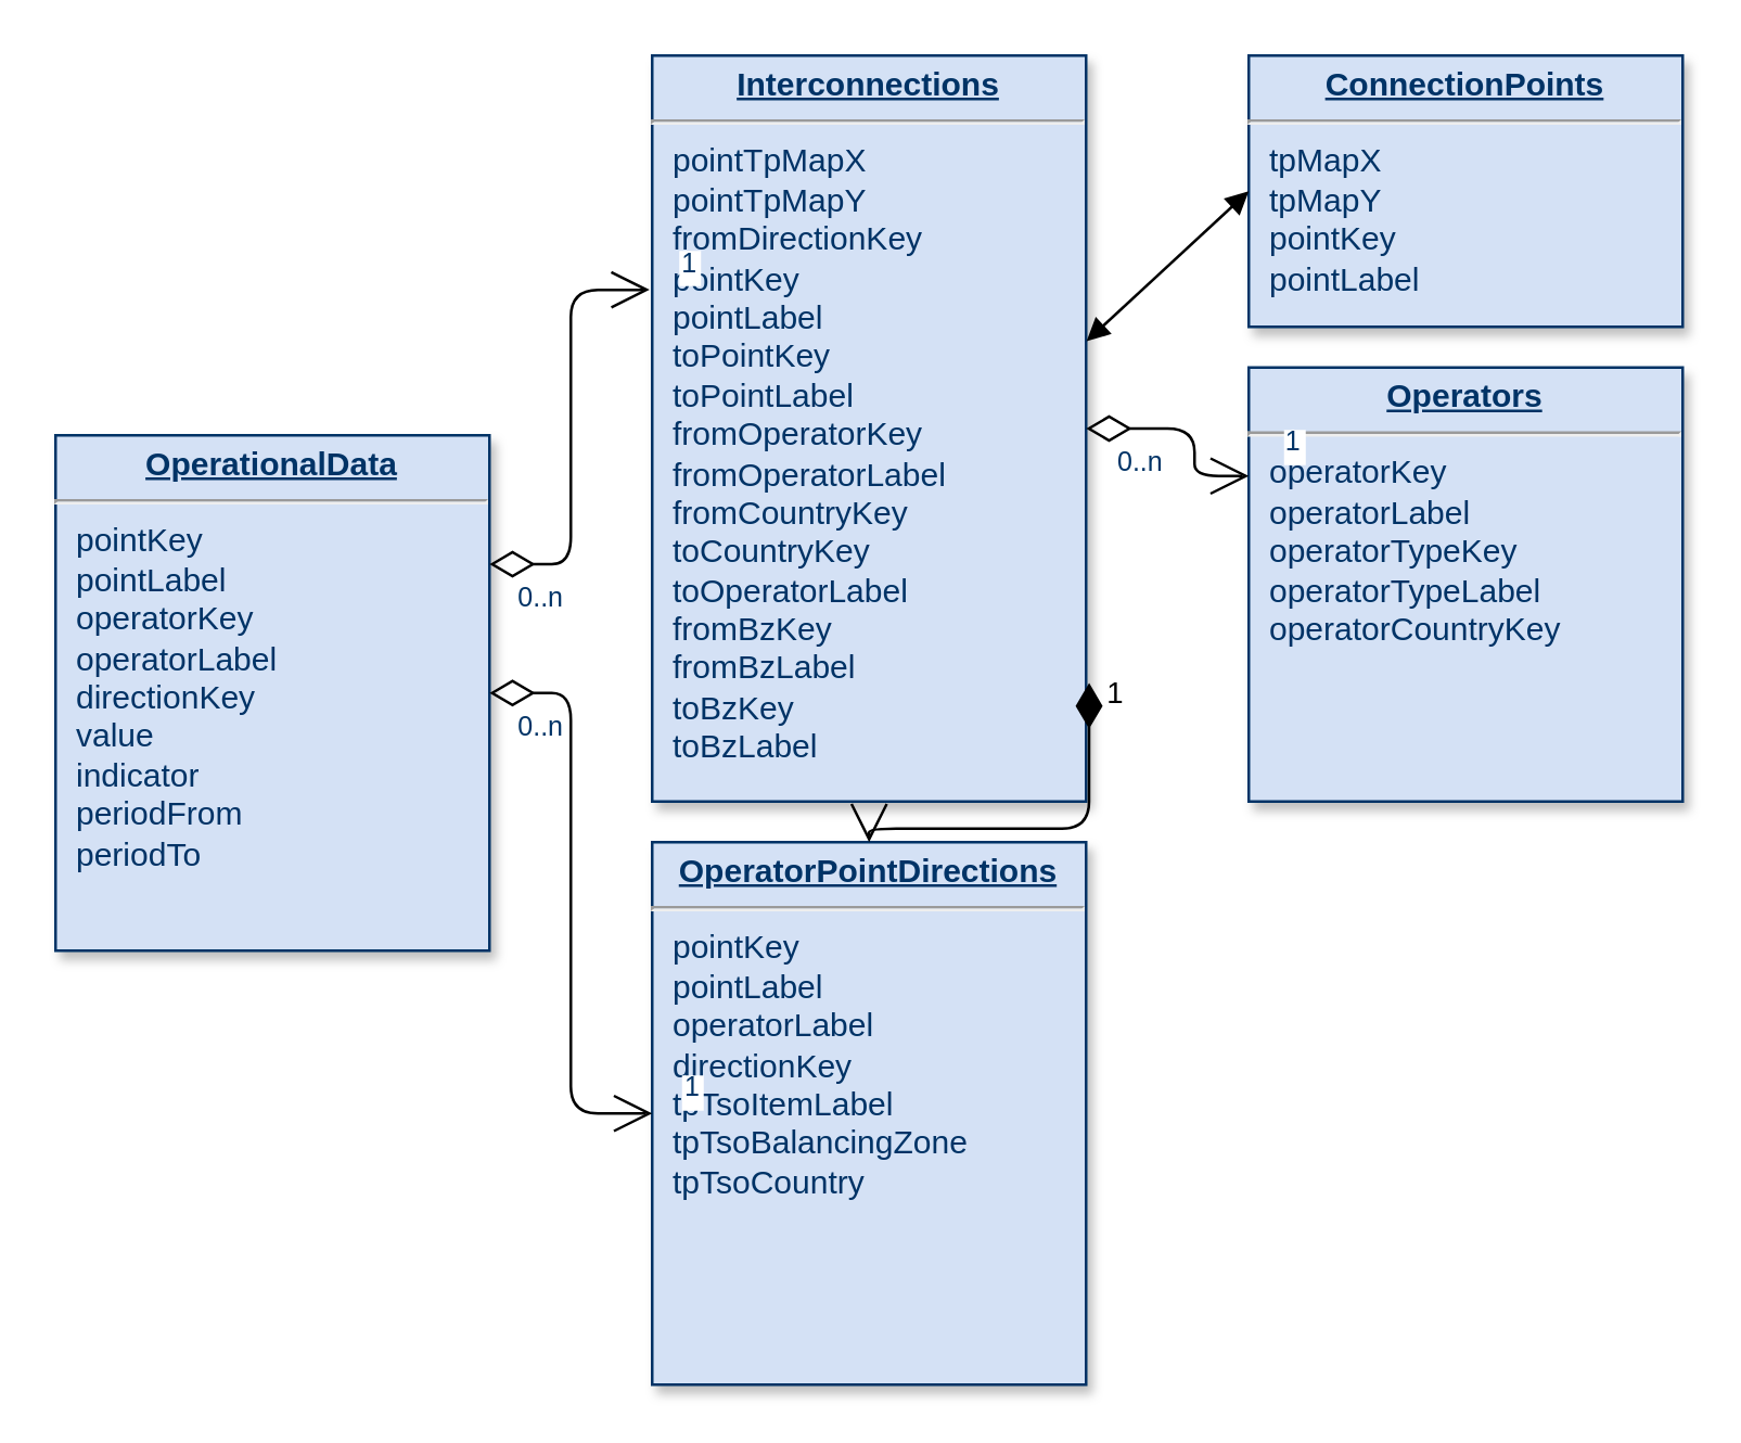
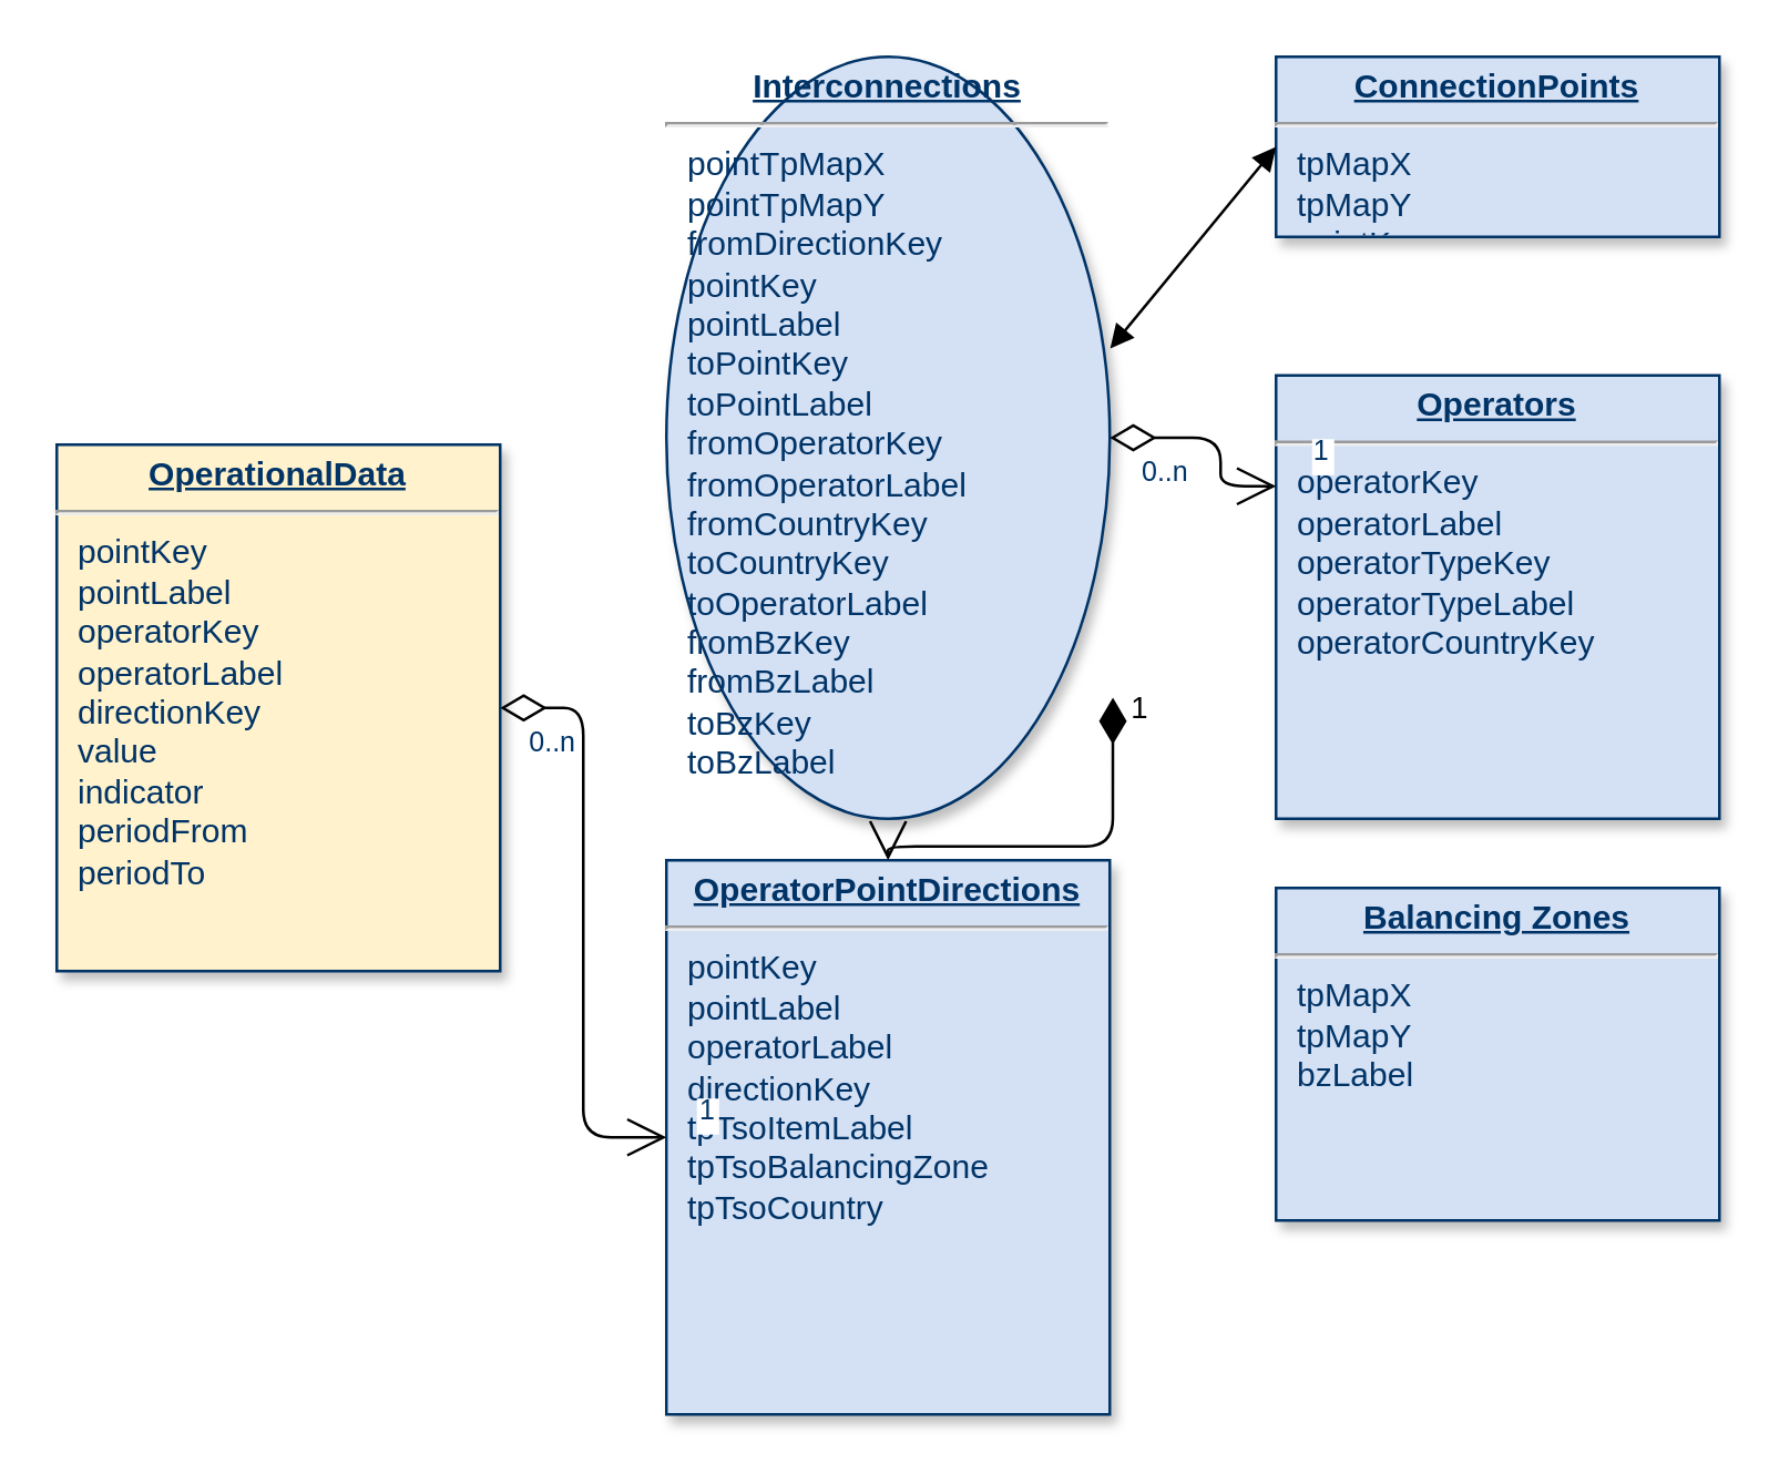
  <mxCell id="0" />
  <mxCell id="1" parent="0" />
- <mxCell id="3" value="&lt;p style=&quot;margin: 0px ; margin-top: 4px ; text-align: center ; text-decoration: underline&quot;&gt;&lt;strong&gt;ConnectionPoints&lt;/strong&gt;&lt;/p&gt;&lt;hr&gt;&lt;p style=&quot;margin: 0px ; margin-left: 8px&quot;&gt;tpMapX&lt;/p&gt;&lt;p style=&quot;margin: 0px ; margin-left: 8px&quot;&gt;tpMapY&lt;/p&gt;&lt;p style=&quot;margin: 0px ; margin-left: 8px&quot;&gt;pointKey&lt;/p&gt;&lt;p style=&quot;margin: 0px ; margin-left: 8px&quot;&gt;pointLabel&lt;/p&gt;" style="verticalAlign=top;align=left;overflow=fill;fontSize=12;fontFamily=Helvetica;html=1;strokeColor=#003366;shadow=1;fillColor=#D4E1F5;fontColor=#003366" parent="1" vertex="1"><mxGeometry x="460" y="20" width="160" height="100" as="geometry" /></mxCell>
- <mxCell id="4" value="&lt;p style=&quot;margin: 0px ; margin-top: 4px ; text-align: center ; text-decoration: underline&quot;&gt;&lt;strong&gt;Interconnections&lt;/strong&gt;&lt;/p&gt;&lt;hr&gt;&lt;p style=&quot;margin: 0px ; margin-left: 8px&quot;&gt;pointTpMapX&lt;/p&gt;&lt;p style=&quot;margin: 0px ; margin-left: 8px&quot;&gt;pointTpMapY&lt;/p&gt;&lt;p style=&quot;margin: 0px ; margin-left: 8px&quot;&gt;fromDirectionKey&lt;/p&gt;&lt;p style=&quot;margin: 0px ; margin-left: 8px&quot;&gt;pointKey&lt;/p&gt;&lt;p style=&quot;margin: 0px ; margin-left: 8px&quot;&gt;pointLabel&lt;/p&gt;&lt;p style=&quot;margin: 0px ; margin-left: 8px&quot;&gt;toPointKey&lt;/p&gt;&lt;p style=&quot;margin: 0px ; margin-left: 8px&quot;&gt;toPointLabel&lt;/p&gt;&lt;p style=&quot;margin: 0px ; margin-left: 8px&quot;&gt;fromOperatorKey&lt;/p&gt;&lt;p style=&quot;margin: 0px ; margin-left: 8px&quot;&gt;fromOperatorLabel&lt;/p&gt;&lt;p style=&quot;margin: 0px ; margin-left: 8px&quot;&gt;fromCountryKey&lt;/p&gt;&lt;p style=&quot;margin: 0px ; margin-left: 8px&quot;&gt;toCountryKey&lt;/p&gt;&lt;p style=&quot;margin: 0px ; margin-left: 8px&quot;&gt;toOperatorLabel&lt;/p&gt;&lt;p style=&quot;margin: 0px ; margin-left: 8px&quot;&gt;fromBzKey&lt;/p&gt;&lt;p style=&quot;margin: 0px ; margin-left: 8px&quot;&gt;fromBzLabel&lt;/p&gt;&lt;p style=&quot;margin: 0px ; margin-left: 8px&quot;&gt;toBzKey&lt;/p&gt;&lt;p style=&quot;margin: 0px ; margin-left: 8px&quot;&gt;toBzLabel&lt;/p&gt;" style="verticalAlign=top;align=left;overflow=fill;fontSize=12;fontFamily=Helvetica;html=1;strokeColor=#003366;shadow=1;fillColor=#D4E1F5;fontColor=#003366" parent="1" vertex="1"><mxGeometry x="240" y="20" width="160" height="275" as="geometry" /></mxCell>
- <mxCell id="5" value="&lt;p style=&quot;margin: 0px ; margin-top: 4px ; text-align: center ; text-decoration: underline&quot;&gt;&lt;strong&gt;OperationalData&lt;/strong&gt;&lt;/p&gt;&lt;hr&gt;&lt;p style=&quot;margin: 0px ; margin-left: 8px&quot;&gt;pointKey&lt;/p&gt;&lt;p style=&quot;margin: 0px ; margin-left: 8px&quot;&gt;pointLabel&lt;/p&gt;&lt;p style=&quot;margin: 0px ; margin-left: 8px&quot;&gt;operatorKey&lt;/p&gt;&lt;p style=&quot;margin: 0px ; margin-left: 8px&quot;&gt;operatorLabel&lt;/p&gt;&lt;p style=&quot;margin: 0px ; margin-left: 8px&quot;&gt;directionKey&lt;/p&gt;&lt;p style=&quot;margin: 0px ; margin-left: 8px&quot;&gt;value&lt;/p&gt;&lt;p style=&quot;margin: 0px ; margin-left: 8px&quot;&gt;indicator&lt;/p&gt;&lt;p style=&quot;margin: 0px ; margin-left: 8px&quot;&gt;periodFrom&lt;/p&gt;&lt;p style=&quot;margin: 0px ; margin-left: 8px&quot;&gt;periodTo&lt;br&gt;&lt;/p&gt;" style="verticalAlign=top;align=left;overflow=fill;fontSize=12;fontFamily=Helvetica;html=1;strokeColor=#003366;shadow=1;fillColor=#D4E1F5;fontColor=#003366" parent="1" vertex="1"><mxGeometry x="20" y="160" width="160" height="190" as="geometry" /></mxCell>
+ <mxCell id="2" value="&lt;p style=&quot;margin: 0px ; margin-top: 4px ; text-align: center ; text-decoration: underline&quot;&gt;&lt;strong&gt;Balancing Zones&lt;br&gt;&lt;/strong&gt;&lt;/p&gt;&lt;hr&gt;&lt;p style=&quot;margin: 0px ; margin-left: 8px&quot;&gt;tpMapX&lt;br&gt;&lt;/p&gt;&lt;p style=&quot;margin: 0px ; margin-left: 8px&quot;&gt;tpMapY&lt;/p&gt;&lt;p style=&quot;margin: 0px ; margin-left: 8px&quot;&gt;bzLabel&lt;/p&gt;" style="verticalAlign=top;align=left;overflow=fill;fontSize=12;fontFamily=Helvetica;html=1;strokeColor=#003366;shadow=1;fillColor=#D4E1F5;fontColor=#003366" parent="1" vertex="1"><mxGeometry x="460" y="320" width="160" height="120" as="geometry" /></mxCell>
+ <mxCell id="3" value="&lt;p style=&quot;margin: 0px ; margin-top: 4px ; text-align: center ; text-decoration: underline&quot;&gt;&lt;strong&gt;ConnectionPoints&lt;/strong&gt;&lt;/p&gt;&lt;hr&gt;&lt;p style=&quot;margin: 0px ; margin-left: 8px&quot;&gt;tpMapX&lt;/p&gt;&lt;p style=&quot;margin: 0px ; margin-left: 8px&quot;&gt;tpMapY&lt;/p&gt;&lt;p style=&quot;margin: 0px ; margin-left: 8px&quot;&gt;pointKey&lt;/p&gt;&lt;p style=&quot;margin: 0px ; margin-left: 8px&quot;&gt;pointLabel&lt;/p&gt;" style="verticalAlign=top;align=left;overflow=fill;fontSize=12;fontFamily=Helvetica;html=1;strokeColor=#003366;shadow=1;fillColor=#D4E1F5;fontColor=#003366" parent="1" vertex="1"><mxGeometry x="460" y="20" width="160" height="65" as="geometry" /></mxCell>
+ <mxCell id="4" value="&lt;p style=&quot;margin: 0px ; margin-top: 4px ; text-align: center ; text-decoration: underline&quot;&gt;&lt;strong&gt;Interconnections&lt;/strong&gt;&lt;/p&gt;&lt;hr&gt;&lt;p style=&quot;margin: 0px ; margin-left: 8px&quot;&gt;pointTpMapX&lt;/p&gt;&lt;p style=&quot;margin: 0px ; margin-left: 8px&quot;&gt;pointTpMapY&lt;/p&gt;&lt;p style=&quot;margin: 0px ; margin-left: 8px&quot;&gt;fromDirectionKey&lt;/p&gt;&lt;p style=&quot;margin: 0px ; margin-left: 8px&quot;&gt;pointKey&lt;/p&gt;&lt;p style=&quot;margin: 0px ; margin-left: 8px&quot;&gt;pointLabel&lt;/p&gt;&lt;p style=&quot;margin: 0px ; margin-left: 8px&quot;&gt;toPointKey&lt;/p&gt;&lt;p style=&quot;margin: 0px ; margin-left: 8px&quot;&gt;toPointLabel&lt;/p&gt;&lt;p style=&quot;margin: 0px ; margin-left: 8px&quot;&gt;fromOperatorKey&lt;/p&gt;&lt;p style=&quot;margin: 0px ; margin-left: 8px&quot;&gt;fromOperatorLabel&lt;/p&gt;&lt;p style=&quot;margin: 0px ; margin-left: 8px&quot;&gt;fromCountryKey&lt;/p&gt;&lt;p style=&quot;margin: 0px ; margin-left: 8px&quot;&gt;toCountryKey&lt;/p&gt;&lt;p style=&quot;margin: 0px ; margin-left: 8px&quot;&gt;toOperatorLabel&lt;/p&gt;&lt;p style=&quot;margin: 0px ; margin-left: 8px&quot;&gt;fromBzKey&lt;/p&gt;&lt;p style=&quot;margin: 0px ; margin-left: 8px&quot;&gt;fromBzLabel&lt;/p&gt;&lt;p style=&quot;margin: 0px ; margin-left: 8px&quot;&gt;toBzKey&lt;/p&gt;&lt;p style=&quot;margin: 0px ; margin-left: 8px&quot;&gt;toBzLabel&lt;/p&gt;" style="ellipse;verticalAlign=top;align=left;overflow=fill;fontSize=12;fontFamily=Helvetica;html=1;strokeColor=#003366;shadow=1;fillColor=#D4E1F5;fontColor=#003366;" parent="1" vertex="1"><mxGeometry x="240" y="20" width="160" height="275" as="geometry" /></mxCell>
+ <mxCell id="5" value="&lt;p style=&quot;margin: 0px ; margin-top: 4px ; text-align: center ; text-decoration: underline&quot;&gt;&lt;strong&gt;OperationalData&lt;/strong&gt;&lt;/p&gt;&lt;hr&gt;&lt;p style=&quot;margin: 0px ; margin-left: 8px&quot;&gt;pointKey&lt;/p&gt;&lt;p style=&quot;margin: 0px ; margin-left: 8px&quot;&gt;pointLabel&lt;/p&gt;&lt;p style=&quot;margin: 0px ; margin-left: 8px&quot;&gt;operatorKey&lt;/p&gt;&lt;p style=&quot;margin: 0px ; margin-left: 8px&quot;&gt;operatorLabel&lt;/p&gt;&lt;p style=&quot;margin: 0px ; margin-left: 8px&quot;&gt;directionKey&lt;/p&gt;&lt;p style=&quot;margin: 0px ; margin-left: 8px&quot;&gt;value&lt;/p&gt;&lt;p style=&quot;margin: 0px ; margin-left: 8px&quot;&gt;indicator&lt;/p&gt;&lt;p style=&quot;margin: 0px ; margin-left: 8px&quot;&gt;periodFrom&lt;/p&gt;&lt;p style=&quot;margin: 0px ; margin-left: 8px&quot;&gt;periodTo&lt;br&gt;&lt;/p&gt;" style="verticalAlign=top;align=left;overflow=fill;fontSize=12;fontFamily=Helvetica;html=1;strokeColor=#003366;shadow=1;fillColor=#fff2cc;fontColor=#003366;" parent="1" vertex="1"><mxGeometry x="20" y="160" width="160" height="190" as="geometry" /></mxCell>
  <mxCell id="6" value="&lt;p style=&quot;margin: 0px ; margin-top: 4px ; text-align: center ; text-decoration: underline&quot;&gt;&lt;strong&gt;Operators&lt;/strong&gt;&lt;/p&gt;&lt;hr&gt;&lt;p style=&quot;margin: 0px ; margin-left: 8px&quot;&gt;operatorKey&lt;/p&gt;&lt;p style=&quot;margin: 0px ; margin-left: 8px&quot;&gt;operatorLabel&lt;/p&gt;&lt;p style=&quot;margin: 0px ; margin-left: 8px&quot;&gt;operatorTypeKey&lt;/p&gt;&lt;p style=&quot;margin: 0px ; margin-left: 8px&quot;&gt;operatorTypeLabel&lt;/p&gt;&lt;p style=&quot;margin: 0px ; margin-left: 8px&quot;&gt;operatorCountryKey&lt;/p&gt;" style="verticalAlign=top;align=left;overflow=fill;fontSize=12;fontFamily=Helvetica;html=1;strokeColor=#003366;shadow=1;fillColor=#D4E1F5;fontColor=#003366" parent="1" vertex="1"><mxGeometry x="460" y="135" width="160" height="160" as="geometry" /></mxCell>
  <mxCell id="7" value="&lt;p style=&quot;margin: 0px ; margin-top: 4px ; text-align: center ; text-decoration: underline&quot;&gt;&lt;strong&gt;OperatorPointDirections&lt;/strong&gt;&lt;/p&gt;&lt;hr&gt;&lt;p style=&quot;margin: 0px ; margin-left: 8px&quot;&gt;pointKey&lt;/p&gt;&lt;p style=&quot;margin: 0px ; margin-left: 8px&quot;&gt;pointLabel&lt;/p&gt;&lt;p style=&quot;margin: 0px ; margin-left: 8px&quot;&gt;operatorLabel&lt;/p&gt;&lt;p style=&quot;margin: 0px ; margin-left: 8px&quot;&gt;directionKey&lt;/p&gt;&lt;p style=&quot;margin: 0px ; margin-left: 8px&quot;&gt;tpTsoItemLabel&lt;/p&gt;&lt;p style=&quot;margin: 0px ; margin-left: 8px&quot;&gt;tpTsoBalancingZone&lt;/p&gt;&lt;p style=&quot;margin: 0px ; margin-left: 8px&quot;&gt;tpTsoCountry&lt;/p&gt;" style="verticalAlign=top;align=left;overflow=fill;fontSize=12;fontFamily=Helvetica;html=1;strokeColor=#003366;shadow=1;fillColor=#D4E1F5;fontColor=#003366" parent="1" vertex="1"><mxGeometry x="240" y="310" width="160" height="200" as="geometry" /></mxCell>
  <mxCell id="8" value="" style="endArrow=open;endSize=12;startArrow=diamondThin;startSize=14;startFill=0;edgeStyle=orthogonalEdgeStyle" parent="1" source="5" target="7" edge="1"><mxGeometry x="289.36" y="-760" as="geometry"><mxPoint x="249.36" y="380" as="sourcePoint" /><mxPoint x="409.36" y="380" as="targetPoint" /></mxGeometry></mxCell>
  <mxCell id="9" value="0..n" style="resizable=0;align=left;verticalAlign=top;labelBackgroundColor=#ffffff;fontSize=10;strokeColor=#003366;shadow=1;fillColor=#D4E1F5;fontColor=#003366" parent="8" connectable="0" vertex="1"><mxGeometry x="-1" relative="1" as="geometry"><mxPoint x="8.92" as="offset" /></mxGeometry></mxCell>
  <mxCell id="10" value="1" style="resizable=0;align=right;verticalAlign=top;labelBackgroundColor=#ffffff;fontSize=10;strokeColor=#003366;shadow=1;fillColor=#D4E1F5;fontColor=#003366" parent="8" connectable="0" vertex="1"><mxGeometry x="1" relative="1" as="geometry"><mxPoint x="18.92" y="-21.96" as="offset" /></mxGeometry></mxCell>
  <mxCell id="11" value="" style="endArrow=open;endSize=12;startArrow=diamondThin;startSize=14;startFill=0;edgeStyle=orthogonalEdgeStyle;entryX=0;entryY=0.25;entryDx=0;entryDy=0;" parent="1" source="4" target="6" edge="1"><mxGeometry x="520" y="-770" as="geometry"><mxPoint x="480" y="370" as="sourcePoint" /><mxPoint x="130" y="50" as="targetPoint" /><Array as="points"><mxPoint x="440" y="158" /><mxPoint x="440" y="175" /></Array></mxGeometry></mxCell>
  <mxCell id="12" value="0..n" style="resizable=0;align=left;verticalAlign=top;labelBackgroundColor=#ffffff;fontSize=10;strokeColor=#003366;shadow=1;fillColor=#D4E1F5;fontColor=#003366" parent="11" connectable="0" vertex="1"><mxGeometry x="-1" relative="1" as="geometry"><mxPoint x="10" as="offset" /></mxGeometry></mxCell>
  <mxCell id="13" value="1" style="resizable=0;align=right;verticalAlign=top;labelBackgroundColor=#ffffff;fontSize=10;strokeColor=#003366;shadow=1;fillColor=#D4E1F5;fontColor=#003366" parent="11" connectable="0" vertex="1"><mxGeometry x="1" relative="1" as="geometry"><mxPoint x="20" y="-25.0" as="offset" /></mxGeometry></mxCell>
  <mxCell id="14" value="1" style="endArrow=open;endSize=12;startArrow=diamondThin;startSize=14;startFill=1;edgeStyle=orthogonalEdgeStyle;align=left;verticalAlign=bottom;exitX=1.007;exitY=0.841;exitDx=0;exitDy=0;exitPerimeter=0;" parent="1" source="4" target="7" edge="1"><mxGeometry x="-0.818" y="5.0" relative="1" as="geometry"><mxPoint x="-60" y="540" as="sourcePoint" /><mxPoint x="100" y="540" as="targetPoint" /><mxPoint as="offset" /></mxGeometry></mxCell>
- <mxCell id="15" value="" style="endArrow=open;endSize=12;startArrow=diamondThin;startSize=14;startFill=0;edgeStyle=orthogonalEdgeStyle;entryX=-0.006;entryY=0.314;entryDx=0;entryDy=0;exitX=1;exitY=0.25;exitDx=0;exitDy=0;entryPerimeter=0;" parent="1" source="5" target="4" edge="1"><mxGeometry x="289.36" y="-820.03" as="geometry"><mxPoint x="140" y="365" as="sourcePoint" /><mxPoint x="330" y="380.029" as="targetPoint" /></mxGeometry></mxCell>
- <mxCell id="16" value="0..n" style="resizable=0;align=left;verticalAlign=top;labelBackgroundColor=#ffffff;fontSize=10;strokeColor=#003366;shadow=1;fillColor=#D4E1F5;fontColor=#003366" parent="15" connectable="0" vertex="1"><mxGeometry x="-1" relative="1" as="geometry"><mxPoint x="8.92" as="offset" /></mxGeometry></mxCell>
- <mxCell id="17" value="1" style="resizable=0;align=right;verticalAlign=top;labelBackgroundColor=#ffffff;fontSize=10;strokeColor=#003366;shadow=1;fillColor=#D4E1F5;fontColor=#003366" parent="15" connectable="0" vertex="1"><mxGeometry x="1" relative="1" as="geometry"><mxPoint x="18.92" y="-21.96" as="offset" /></mxGeometry></mxCell>
  <mxCell id="18" value="" style="endArrow=block;startArrow=block;endFill=1;startFill=1;html=1;exitX=1.001;exitY=0.383;exitDx=0;exitDy=0;entryX=0;entryY=0.5;entryDx=0;entryDy=0;exitPerimeter=0;" parent="1" source="4" target="3" edge="1"><mxGeometry width="160" relative="1" as="geometry"><mxPoint x="280" y="220" as="sourcePoint" /><mxPoint x="50" y="118" as="targetPoint" /><Array as="points" /></mxGeometry></mxCell>
